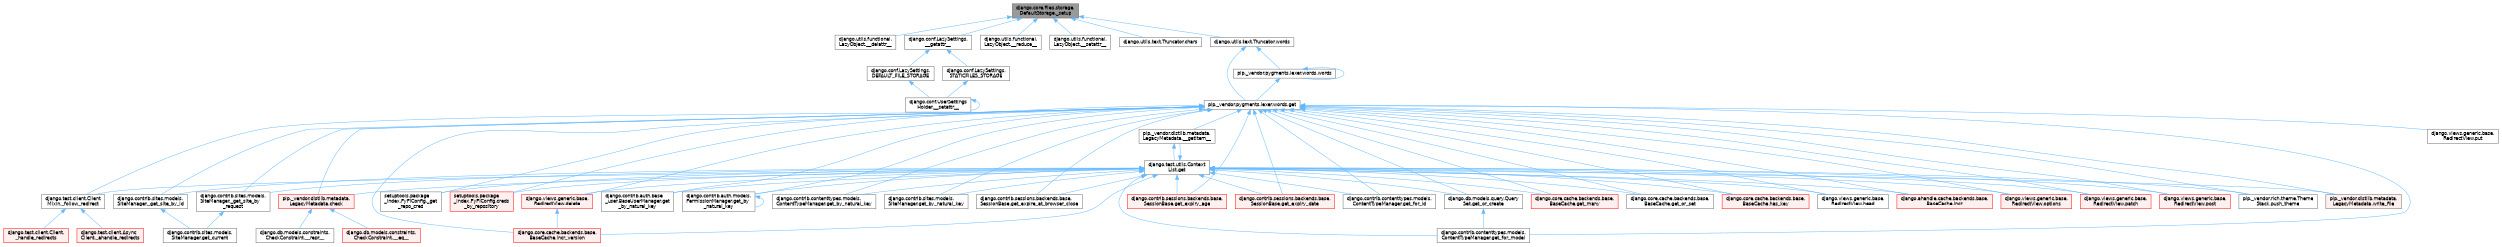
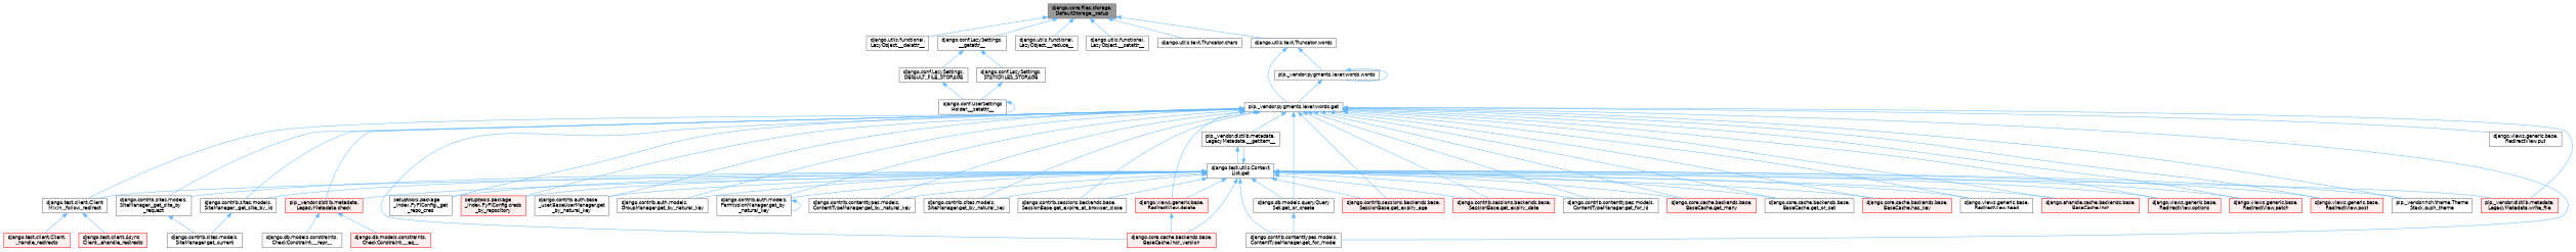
  digraph {
    rankdir=TB
    node [color=grey40 fillcolor=white fontname=Helvetica fontsize=10 shape=box style=filled]
    edge [color=steelblue1 dir=back fontname=Helvetica fontsize=10 labelfontname=Helvetica labelfontsize=10 style=solid]
    n1 [color=gray40 fillcolor=grey60 fontcolor=black height=0.2 label="django.core.files.storage.\lDefaultStorage._setup" width=0.4]
    n2 [height=0.2 label="django.utils.functional.\lLazyObject.__delattr__" width=0.4]
    n3 [height=0.2 label="django.conf.LazySettings.\l__getattr__" width=0.4]
    n4 [height=0.2 label="django.utils.functional.\lLazyObject.__reduce__" width=0.4]
    n5 [height=0.2 label="django.utils.functional.\lLazyObject.__setattr__" width=0.4]
    n6 [height=0.2 label="django.utils.text.Truncator.chars" width=0.4]
    n7 [height=0.2 label="django.utils.text.Truncator.words" width=0.4]
    n8 [height=0.2 label="django.conf.LazySettings.\lDEFAULT_FILE_STORAGE" width=0.4]
    n9 [height=0.2 label="django.conf.LazySettings.\lSTATICFILES_STORAGE" width=0.4]
    n10 [height=0.2 label="pip._vendor.pygments.lexer.words.get" width=0.4]
    n11 [height=0.2 label="pip._vendor.pygments.lexer.words.words" width=0.4]
    n12 [height=0.2 label="django.conf.UserSettings\lHolder.__setattr__" width=0.4]
    n13 [height=0.2 label="pip._vendor.distlib.metadata.\lLegacyMetadata.__getitem__" width=0.4]
    n14 [height=0.2 label="django.test.client.Client\lMixin._follow_redirect" width=0.4]
    n15 [height=0.2 label="setuptools.package\l_index.PyPIConfig._get\l_repo_cred" width=0.4]
    n16 [height=0.2 label="django.contrib.sites.models.\lSiteManager._get_site_by_id" width=0.4]
    n17 [height=0.2 label="django.contrib.sites.models.\lSiteManager._get_site_by\l_request" width=0.4]
    n18 [color=red fillcolor="#FFF0F0" height=0.2 label="pip._vendor.distlib.metadata.\lLegacyMetadata.check" width=0.4]
    n19 [color=red fillcolor="#FFF0F0" height=0.2 label="setuptools.package\l_index.PyPIConfig.creds\l_by_repository" width=0.4]
    n20 [color=red fillcolor="#FFF0F0" height=0.2 label="django.views.generic.base.\lRedirectView.delete" width=0.4]
    n21 [color=red fillcolor="#FFF0F0" height=0.2 label="django.core.cache.backends.base.\lBaseCache.incr_version" width=0.4]
    n22 [height=0.2 label="django.contrib.auth.base\l_user.BaseUserManager.get\l_by_natural_key" width=0.4]
+   n23 [height=0.2 label="django.contrib.auth.models.\lGroupManager.get_by_natural_key" width=0.4]
    n24 [height=0.2 label="django.contrib.auth.models.\lPermissionManager.get_by\l_natural_key" width=0.4]
    n25 [height=0.2 label="django.contrib.contenttypes.models.\lContentTypeManager.get_by_natural_key" width=0.4]
    n26 [height=0.2 label="django.contrib.sites.models.\lSiteManager.get_by_natural_key" width=0.4]
    n27 [height=0.2 label="django.contrib.sessions.backends.base.\lSessionBase.get_expire_at_browser_close" width=0.4]
    n28 [color=red fillcolor="#FFF0F0" height=0.2 label="django.contrib.sessions.backends.base.\lSessionBase.get_expiry_age" width=0.4]
    n29 [color=red fillcolor="#FFF0F0" height=0.2 label="django.contrib.sessions.backends.base.\lSessionBase.get_expiry_date" width=0.4]
    n30 [height=0.2 label="django.contrib.contenttypes.models.\lContentTypeManager.get_for_id" width=0.4]
    n31 [height=0.2 label="django.contrib.contenttypes.models.\lContentTypeManager.get_for_model" width=0.4]
    n32 [color=red fillcolor="#FFF0F0" height=0.2 label="django.core.cache.backends.base.\lBaseCache.get_many" width=0.4]
    n33 [height=0.2 label="django.db.models.query.Query\lSet.get_or_create" width=0.4]
    n34 [height=0.2 label="django.core.cache.backends.base.\lBaseCache.get_or_set" width=0.4]
    n35 [color=red fillcolor="#FFF0F0" height=0.2 label="django.core.cache.backends.base.\lBaseCache.has_key" width=0.4]
    n36 [height=0.2 label="django.views.generic.base.\lRedirectView.head" width=0.4]
    n37 [color=red fillcolor="#FFF0F0" height=0.2 label="django.ahandle.cache.backends.base.\lBaseCache.incr" width=0.4]
    n38 [color=red fillcolor="#FFF0F0" height=0.2 label="django.views.generic.base.\lRedirectView.options" width=0.4]
    n39 [color=red fillcolor="#FFF0F0" height=0.2 label="django.views.generic.base.\lRedirectView.patch" width=0.4]
    n40 [color=red fillcolor="#FFF0F0" height=0.2 label="django.views.generic.base.\lRedirectView.post" width=0.4]
    n41 [height=0.2 label="pip._vendor.rich.theme.Theme\lStack.push_theme" width=0.4]
    n42 [height=0.2 label="django.views.generic.base.\lRedirectView.put" width=0.4]
-   n43 [fillcolor="#FFF0F0" height=0.2 label="pip._vendor.distlib.metadata.\lLegacyMetadata.write_file" width=0.4]
+   n43 [color=red fillcolor="#FFF0F0" height=0.2 label="pip._vendor.distlib.metadata.\lLegacyMetadata.write_file" width=0.4]
    n44 [height=0.2 label="django.test.utils.Context\lList.get" width=0.4]
    n45 [color=red fillcolor="#FFF0F0" height=0.2 label="django.test.client.Async\lClient._ahandle_redirects" width=0.4]
    n46 [color=red fillcolor="#FFF0F0" height=0.2 label="django.test.client.Client.\l_handle_redirects" width=0.4]
    n47 [height=0.2 label="django.contrib.sites.models.\lSiteManager.get_current" width=0.4]
    n48 [color=red fillcolor="#FFF0F0" height=0.2 label="django.db.models.constraints.\lCheckConstraint.__eq__" width=0.4]
    n49 [height=0.2 label="django.db.models.constraints.\lCheckConstraint.__repr__" width=0.4]
    n1 -> n2
    n1 -> n3
    n1 -> n4
    n1 -> n5
    n1 -> n6
    n1 -> n7
    n3 -> n8
    n3 -> n9
    n7 -> n10
    n7 -> n11
    n8 -> n12
    n9 -> n12
    n10 -> n13
    n10 -> n14
    n10 -> n15
    n10 -> n16
    n10 -> n17
    n10 -> n18
    n10 -> n19
    n10 -> n20
    n10 -> n21
    n10 -> n22
+   n10 -> n23
    n10 -> n24
    n10 -> n25
    n10 -> n26
    n10 -> n27
    n10 -> n28
    n10 -> n29
    n10 -> n30
    n10 -> n31
    n10 -> n32
    n10 -> n33
    n10 -> n34
    n10 -> n35
    n10 -> n36
    n10 -> n37
    n10 -> n38
    n10 -> n39
    n10 -> n40
    n10 -> n41
    n10 -> n42
    n10 -> n43
    n11 -> n10
    n11 -> n11
    n12 -> n12
    n13 -> n44
    n14 -> n45
    n14 -> n46
    n16 -> n47
    n17 -> n47
    n18 -> n48
    n18 -> n49
    n20 -> n21
    n24 -> n24
    n33 -> n31
    n44 -> n13
    n44 -> n14
    n44 -> n15
    n44 -> n16
    n44 -> n17
    n44 -> n18
    n44 -> n19
    n44 -> n20
    n44 -> n21
    n44 -> n22
+   n44 -> n23
    n44 -> n24
    n44 -> n25
    n44 -> n26
    n44 -> n27
    n44 -> n28
    n44 -> n29
    n44 -> n30
    n44 -> n31
    n44 -> n32
    n44 -> n33
    n44 -> n34
    n44 -> n35
    n44 -> n36
    n44 -> n37
    n44 -> n38
    n44 -> n39
    n44 -> n40
    n44 -> n41
    n44 -> n43
  }
